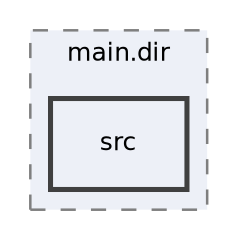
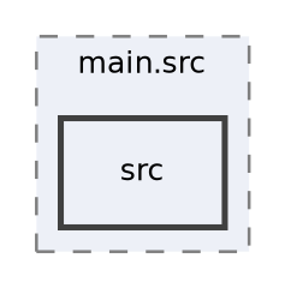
  digraph {
    compound=true
    n1 [color=grey25 fillcolor="#edf0f7" fontname=Helvetica fontsize=10 label=src shape=box style="filled,bold,"]
    subgraph cluster_1 {
      bgcolor="#edf0f7"
      fontname=Helvetica
      fontsize=10
-     label="main.dir"
+     label="main.src"
      pencolor=grey50
      style="filled,dashed,"
      n1
    }
  }
